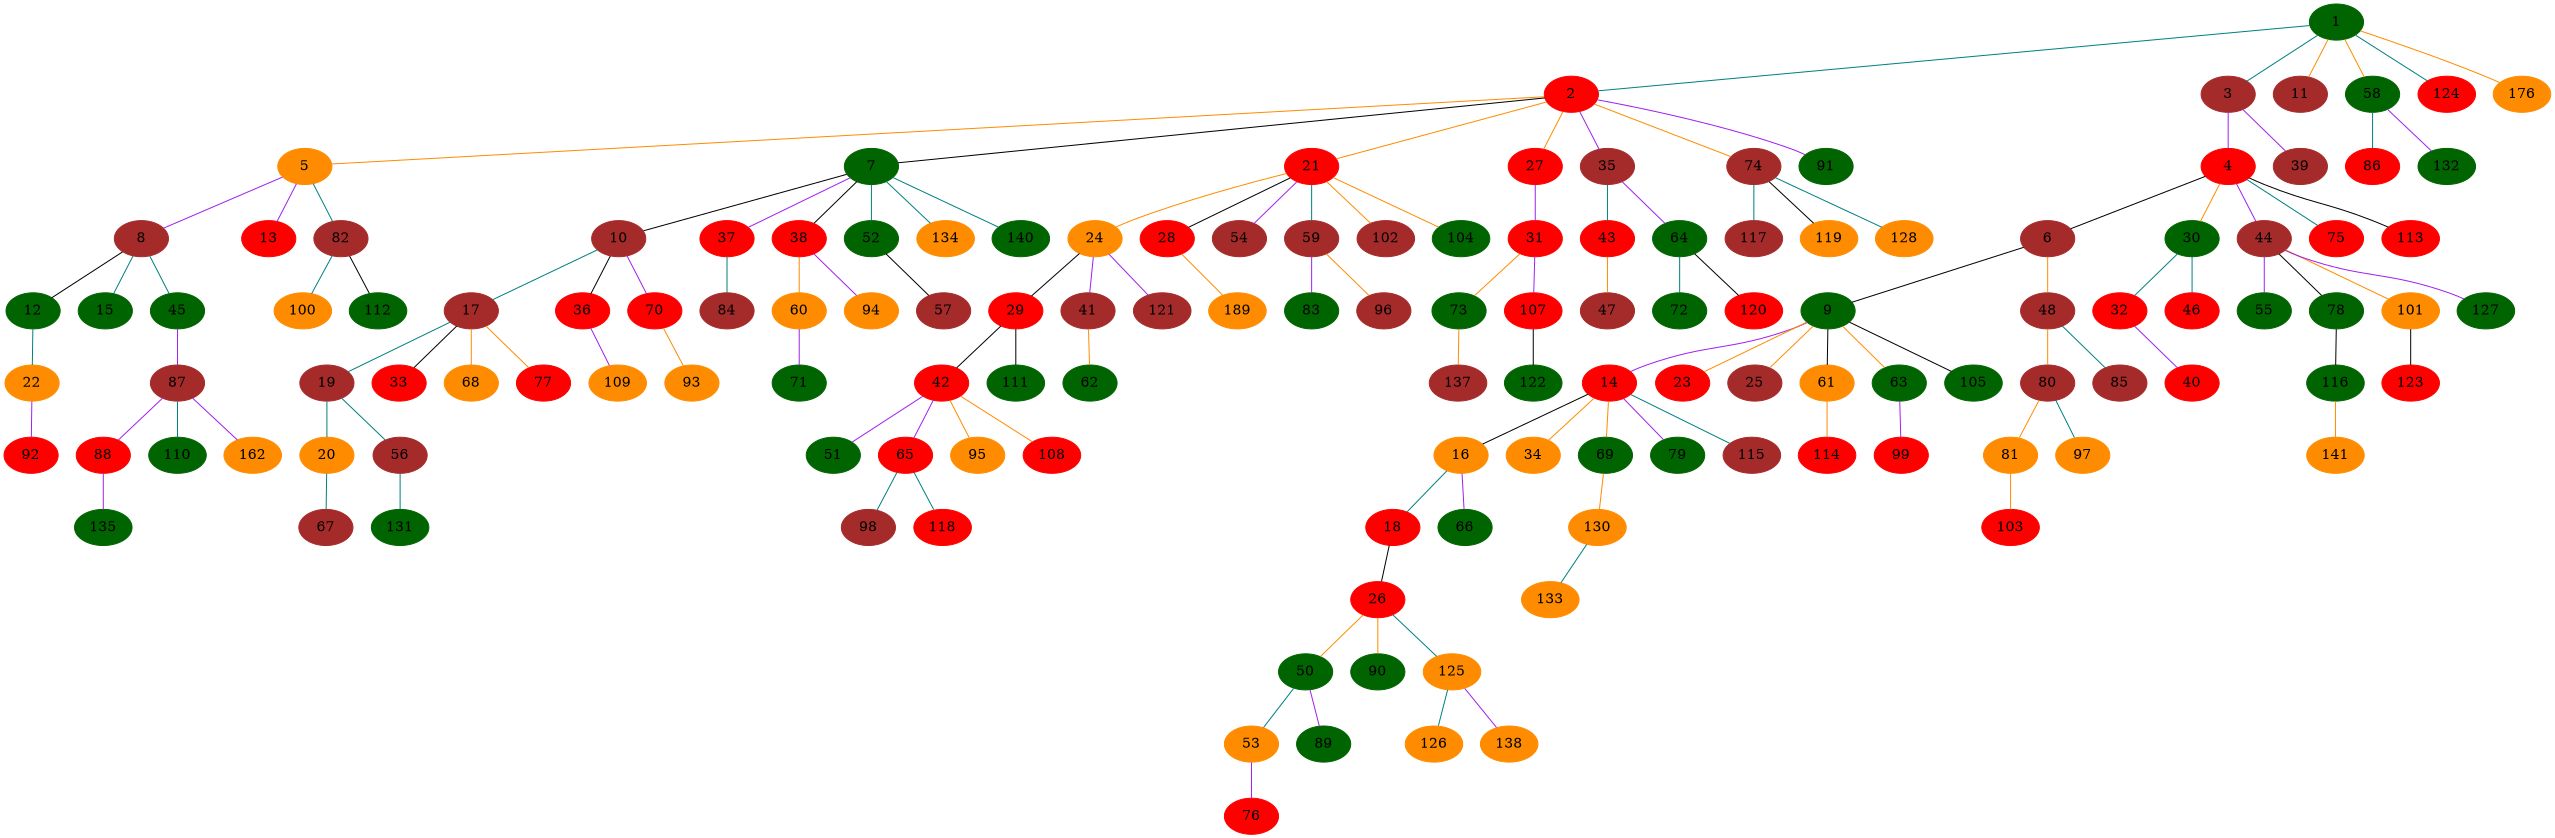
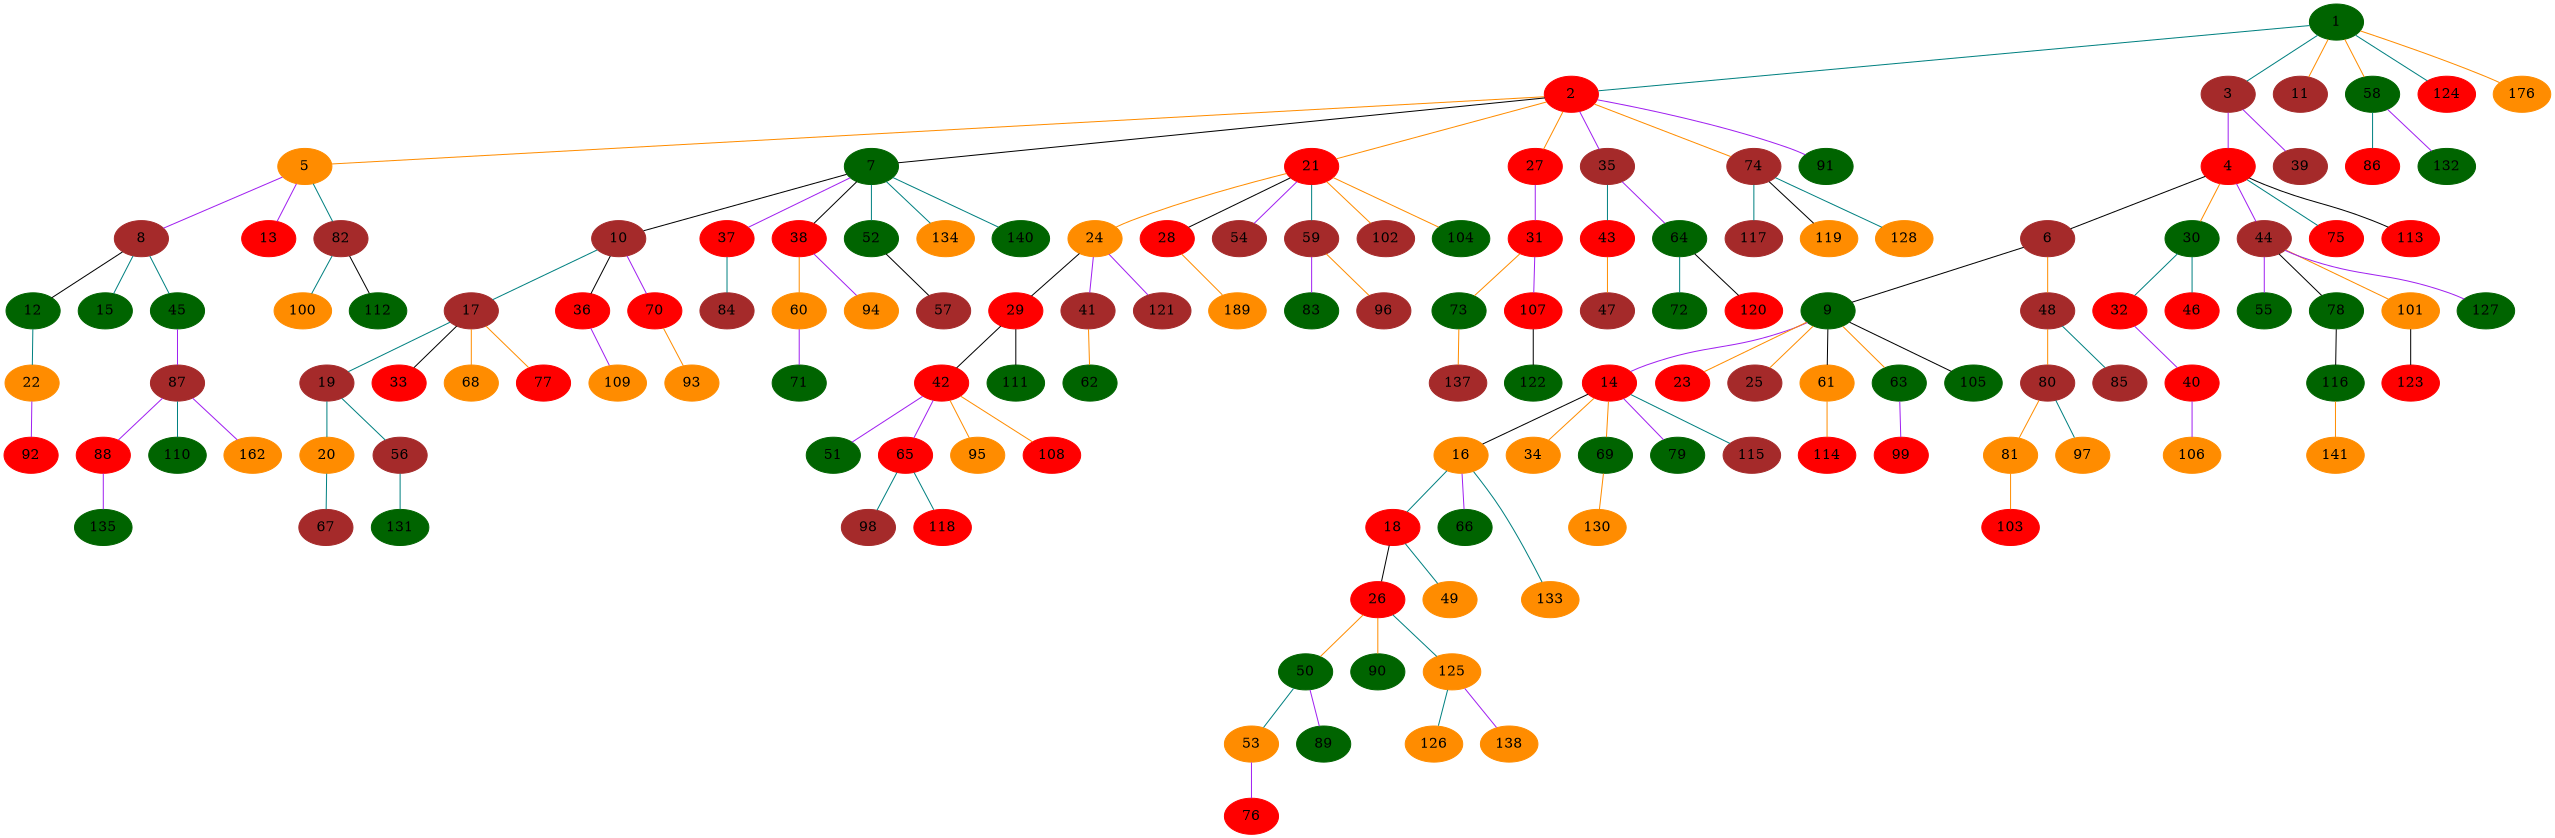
  graph {
    node [color=red style=filled]
    edge [color=teal]
    1 [color=darkgreen]
    2
    3 [color=brown]
    11 [color=brown]
    58 [color=darkgreen]
    124
    n7 [color=darkorange label=176]
    5 [color=darkorange]
    7 [color=darkgreen]
    21
    27
    35 [color=brown]
    74 [color=brown]
    91 [color=darkgreen]
    4
    39 [color=brown]
    86
    132 [color=darkgreen]
    8 [color=brown]
    13
    82 [color=brown]
    10 [color=brown]
    37
    38
    52 [color=darkgreen]
    134 [color=darkorange]
    140 [color=darkgreen]
    24 [color=darkorange]
    28
    54 [color=brown]
    59 [color=brown]
    102 [color=brown]
    104 [color=darkgreen]
    31
    43
    64 [color=darkgreen]
    117 [color=brown]
    119 [color=darkorange]
    128 [color=darkorange]
    6 [color=brown]
    30 [color=darkgreen]
    44 [color=brown]
    75
    113
    9 [color=darkgreen]
    48 [color=brown]
    32
    46
    55 [color=darkgreen]
    78 [color=darkgreen]
    101 [color=darkorange]
    127 [color=darkgreen]
    12 [color=darkgreen]
    15 [color=darkgreen]
    45 [color=darkgreen]
    100 [color=darkorange]
    112 [color=darkgreen]
    14
    23
    25 [color=brown]
    61 [color=darkorange]
    63 [color=darkgreen]
    105 [color=darkgreen]
    80 [color=brown]
    85 [color=brown]
    17 [color=brown]
    36
    70
    84 [color=brown]
    60 [color=darkorange]
    94 [color=darkorange]
    57 [color=brown]
    22 [color=darkorange]
    87 [color=brown]
    16 [color=darkorange]
    34 [color=darkorange]
    69 [color=darkgreen]
    79 [color=darkgreen]
    115 [color=brown]
    114
    99
    19 [color=brown]
    33
    68 [color=darkorange]
    77
    109 [color=darkorange]
    93 [color=darkorange]
    92
    18
    66 [color=darkgreen]
    130 [color=darkorange]
    26
+   49 [color=darkorange]
    20 [color=darkorange]
    56 [color=brown]
    50 [color=darkgreen]
    90 [color=darkgreen]
    125 [color=darkorange]
    67 [color=brown]
    131 [color=darkgreen]
    29
    41 [color=brown]
    121 [color=brown]
    n104 [color=darkorange label=189]
    83 [color=darkgreen]
    96 [color=brown]
    42
    111 [color=darkgreen]
    62 [color=darkgreen]
    53 [color=darkorange]
    89 [color=darkgreen]
    126 [color=darkorange]
    138 [color=darkorange]
    73 [color=darkgreen]
    107
    51 [color=darkgreen]
    65
    95 [color=darkorange]
    108
    40
    137 [color=brown]
    122 [color=darkgreen]
+   106 [color=darkorange]
    47 [color=brown]
    72 [color=darkgreen]
    120
    71 [color=darkgreen]
    98 [color=brown]
    118
    116 [color=darkgreen]
    123
    88
    110 [color=darkgreen]
    n134 [color=darkorange label=162]
    81 [color=darkorange]
    97 [color=darkorange]
    76
    133 [color=darkorange]
    141 [color=darkorange]
    103
    135 [color=darkgreen]
    1 -- 2
    1 -- 3
    1 -- 11 [color=darkorange]
    1 -- 58 [color=darkorange]
    1 -- 124
    1 -- n7 [color=darkorange]
    2 -- 5 [color=darkorange]
    2 -- 7 [color=black]
    2 -- 21 [color=darkorange]
    2 -- 27 [color=darkorange]
    2 -- 35 [color=purple]
    2 -- 74 [color=darkorange]
    2 -- 91 [color=purple]
    3 -- 4 [color=purple]
    3 -- 39 [color=purple]
    58 -- 86
    58 -- 132 [color=purple]
    5 -- 8 [color=purple]
    5 -- 13 [color=purple]
    5 -- 82
    7 -- 10 [color=black]
    7 -- 37 [color=purple]
    7 -- 38 [color=black]
    7 -- 52
    7 -- 134
    7 -- 140
    21 -- 24 [color=darkorange]
    21 -- 28 [color=black]
    21 -- 54 [color=purple]
    21 -- 59
    21 -- 102 [color=darkorange]
    21 -- 104 [color=darkorange]
    27 -- 31 [color=purple]
    35 -- 43
    35 -- 64 [color=purple]
    74 -- 117
    74 -- 119 [color=black]
    74 -- 128
    4 -- 6 [color=black]
    4 -- 30 [color=darkorange]
    4 -- 44 [color=purple]
    4 -- 75
    4 -- 113 [color=black]
    8 -- 12 [color=black]
    8 -- 15
    8 -- 45
    82 -- 100
    82 -- 112 [color=black]
    10 -- 17
    10 -- 36 [color=black]
    10 -- 70 [color=purple]
    37 -- 84
    38 -- 60 [color=darkorange]
    38 -- 94 [color=purple]
    52 -- 57 [color=black]
    24 -- 29 [color=black]
    24 -- 41 [color=purple]
    24 -- 121 [color=purple]
    28 -- n104 [color=darkorange]
    59 -- 83 [color=purple]
    59 -- 96 [color=darkorange]
    31 -- 73 [color=darkorange]
    31 -- 107 [color=purple]
    43 -- 47 [color=darkorange]
    64 -- 72
    64 -- 120 [color=black]
    6 -- 9 [color=black]
    6 -- 48 [color=darkorange]
    30 -- 32
    30 -- 46
    44 -- 55 [color=purple]
    44 -- 78 [color=black]
    44 -- 101 [color=darkorange]
    44 -- 127 [color=purple]
    9 -- 14 [color=purple]
    9 -- 23 [color=darkorange]
    9 -- 25 [color=darkorange]
    9 -- 61 [color=black]
    9 -- 63 [color=darkorange]
    9 -- 105 [color=black]
    48 -- 80 [color=darkorange]
    48 -- 85
    32 -- 40 [color=purple]
    78 -- 116 [color=black]
    101 -- 123 [color=black]
    12 -- 22
    45 -- 87 [color=purple]
    14 -- 16 [color=black]
    14 -- 34 [color=darkorange]
    14 -- 69 [color=darkorange]
    14 -- 79 [color=purple]
    14 -- 115
    61 -- 114 [color=darkorange]
    63 -- 99 [color=purple]
    80 -- 81 [color=darkorange]
    80 -- 97
    17 -- 19
    17 -- 33 [color=black]
    17 -- 68 [color=darkorange]
    17 -- 77 [color=darkorange]
    36 -- 109 [color=purple]
    70 -- 93 [color=darkorange]
    60 -- 71 [color=purple]
    22 -- 92 [color=purple]
    87 -- 88 [color=purple]
    87 -- 110
    87 -- n134 [color=purple]
    16 -- 18
    16 -- 66 [color=purple]
    69 -- 130 [color=darkorange]
    19 -- 20
    19 -- 56
    18 -- 26 [color=black]
-   130 -- 133
+   18 -- 49
+   16 -- 133
    26 -- 50 [color=darkorange]
    26 -- 90 [color=darkorange]
    26 -- 125
    20 -- 67
    56 -- 131
    50 -- 53
    50 -- 89 [color=purple]
    125 -- 126
    125 -- 138 [color=purple]
    29 -- 42 [color=black]
    29 -- 111 [color=black]
    41 -- 62 [color=darkorange]
    42 -- 51 [color=purple]
    42 -- 65 [color=purple]
    42 -- 95 [color=darkorange]
    42 -- 108 [color=darkorange]
    53 -- 76 [color=purple]
    73 -- 137 [color=darkorange]
    107 -- 122 [color=black]
    65 -- 98
    65 -- 118
+   40 -- 106 [color=purple]
    116 -- 141 [color=darkorange]
    88 -- 135 [color=purple]
    81 -- 103 [color=darkorange]
  }
